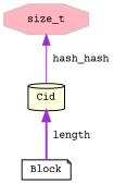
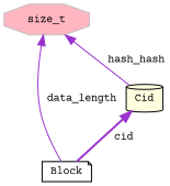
  digraph {
    fontname="Courier Prime"
    node [color=black fontname="Courier Prime" fontsize=10 style=filled]
    edge [color=darkorchid3 dir=back fontname="Courier Prime" fontsize=10 labelfontname=Helvetica labelfontsize=10 style=solid]
    n1 [fillcolor=white fontcolor=black height=0.2 label=Block shape=note width=0.4]
    n2 [fillcolor=lightyellow height=0.2 label=Cid shape=cylinder width=0.4]
    n3 [color=grey75 fillcolor=lightpink height=0.2 label=size_t shape=octagon width=0.4]
-   n2 -> n1 [label=" length" style=bold]
+   n2 -> n1 [label=" cid" style=bold]
+   n3 -> n1 [label=" data_length"]
    n3 -> n2 [label=" hash_hash"]
  }
